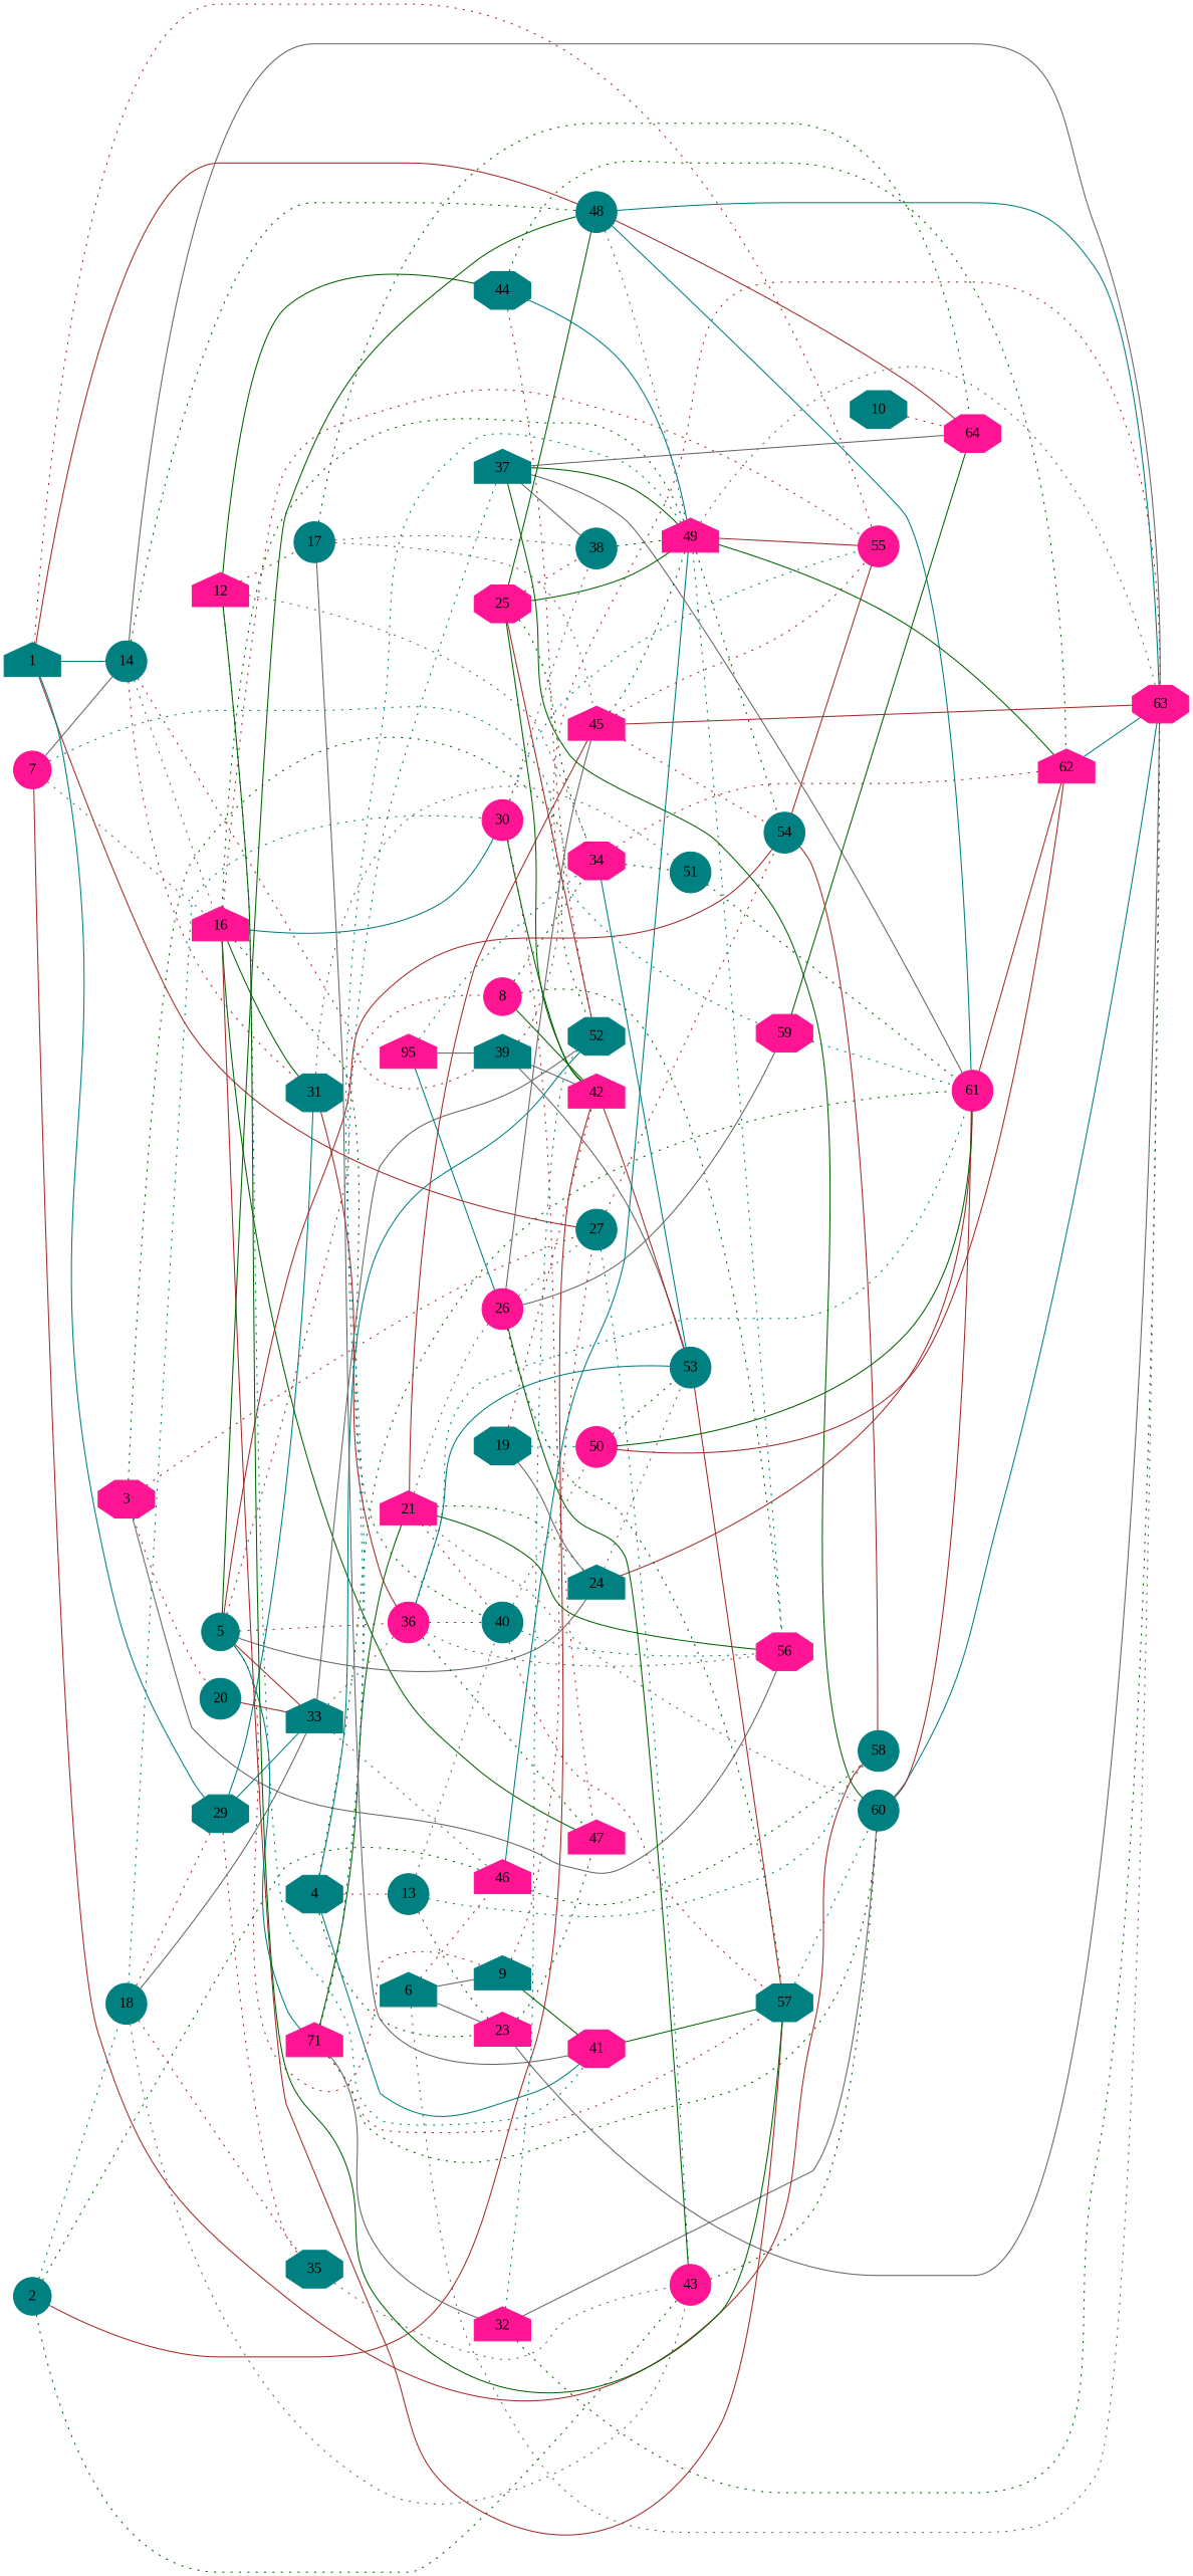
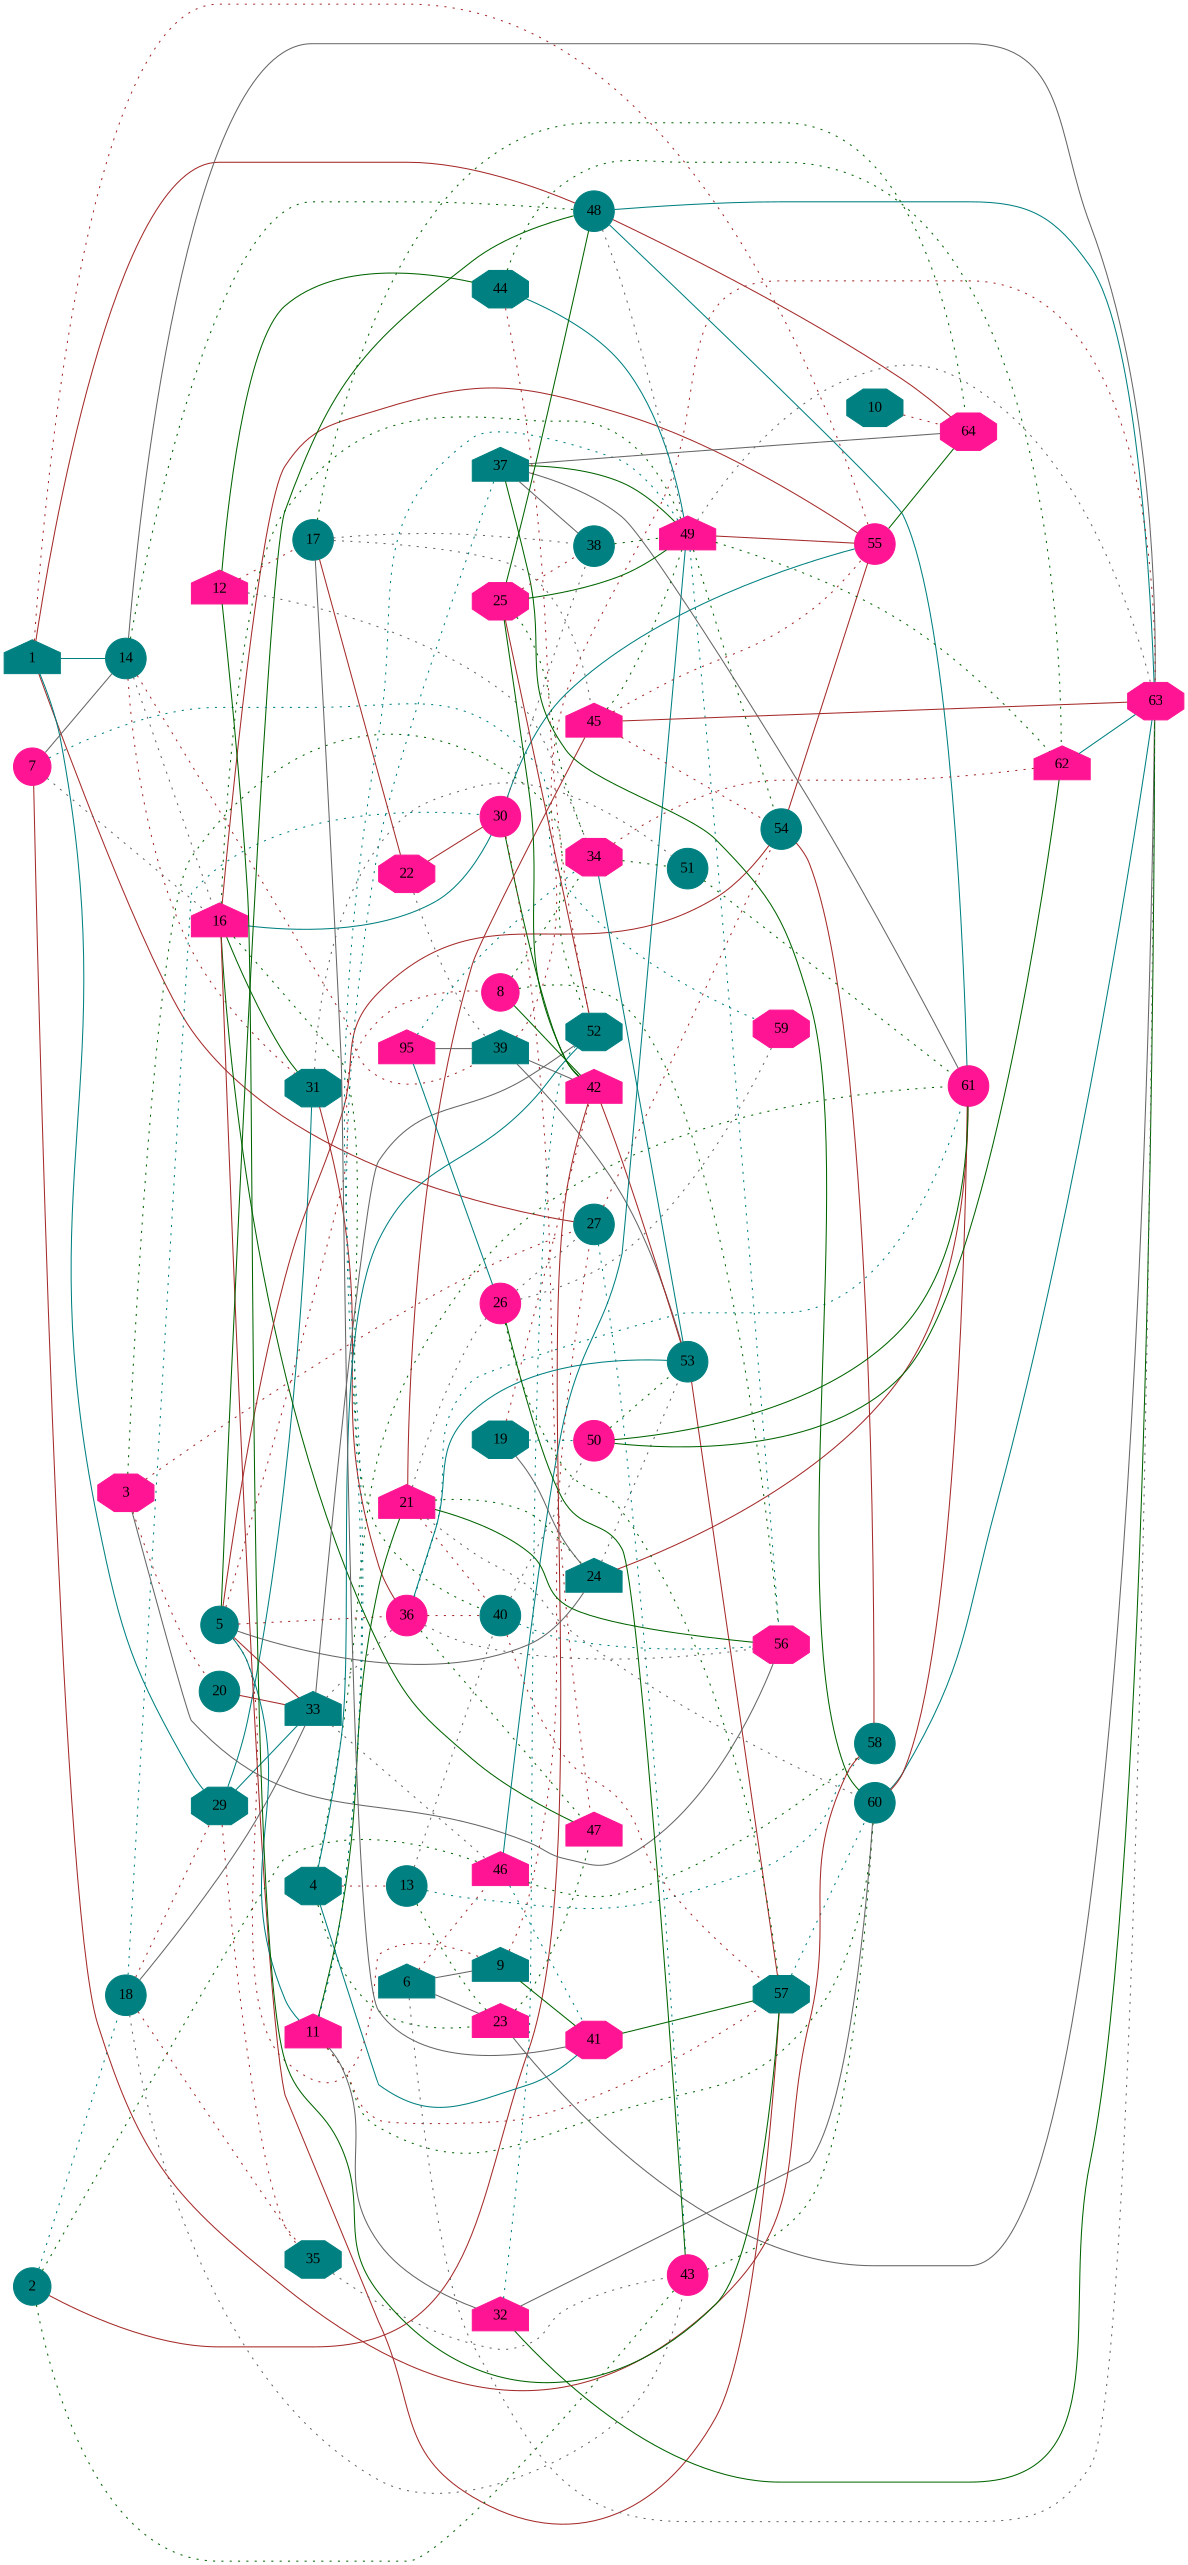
  graph {
    fontname="Liberation Serif"
    rankdir=LR
    node [color=teal fontname="Liberation Serif" shape=circle style=filled]
    edge [color=brown fontname="Liberation Serif" style=dotted weight=1.0]
    1 [shape=house]
    14
    27
    29 [shape=octagon]
    48
    55 [color=deeppink]
    63 [color=deeppink shape=octagon]
    16 [color=deeppink shape=house]
    31 [shape=octagon]
    39 [shape=house]
    43 [color=deeppink]
    54
    33 [shape=house]
    35 [shape=octagon]
    61 [color=deeppink]
    64 [color=deeppink shape=octagon]
    49 [color=deeppink shape=house]
    2
    18
    42 [color=deeppink shape=house]
    46 [color=deeppink shape=house]
    30 [color=deeppink]
    53
    60
    58
    3 [color=deeppink shape=octagon]
    20
    52 [shape=octagon]
    56 [color=deeppink shape=octagon]
    4 [shape=octagon]
    13
    23 [color=deeppink shape=house]
    41 [color=deeppink shape=octagon]
    40
    47 [color=deeppink shape=house]
    57 [shape=octagon]
    62 [color=deeppink shape=house]
    5
    8 [color=deeppink]
    9 [shape=house]
-   11 [color=deeppink shape=house label=71]
+   11 [color=deeppink shape=house]
    24 [shape=house]
    36 [color=deeppink]
    34 [color=deeppink shape=octagon]
    21 [color=deeppink shape=house]
    32 [color=deeppink shape=house]
    37 [shape=house]
    6 [shape=house]
    7 [color=deeppink]
    59 [color=deeppink shape=octagon]
    51
    10 [shape=octagon]
    26 [color=deeppink]
    45 [color=deeppink shape=house]
    38
    12 [color=deeppink shape=house]
    17
    44 [shape=octagon]
+   22 [color=deeppink shape=octagon]
    50 [color=deeppink]
    n61 [color=deeppink label=95 shape=house]
    19 [shape=octagon]
    25 [color=deeppink shape=octagon]
    1 -- 14 [color=teal style=solid]
    1 -- 27 [style=solid]
    1 -- 29 [color=teal style=solid]
    1 -- 48 [style=solid]
    1 -- 55
    14 -- 48 [color=darkgreen]
    14 -- 63 [color=gray40 style=solid weight=2.0]
    14 -- 16 [color=gray40]
    14 -- 31
    14 -- 39
    27 -- 43 [color=teal]
    27 -- 54
    29 -- 31 [color=teal style=solid]
    29 -- 33 [color=teal style=solid weight=2.0]
    29 -- 35
    48 -- 63 [color=teal style=solid]
    48 -- 61 [color=teal style=solid]
    48 -- 64 [style=solid]
    48 -- 49 [color=gray40]
-   59 -- 64 [color=darkgreen style=solid]
-   16 -- 55
+   55 -- 64 [color=darkgreen style=solid]
+   16 -- 55 [style=solid]
    16 -- 31 [color=darkgreen style=solid]
    16 -- 49 [color=darkgreen]
    16 -- 30 [color=teal style=solid]
    16 -- 40 [color=darkgreen]
    16 -- 47 [color=darkgreen style=solid]
    16 -- 57 [style=solid]
    31 -- 36 [style=solid]
    31 -- 51 [color=gray40]
    39 -- 63
    39 -- 42 [color=gray40 style=solid]
    39 -- 53 [color=gray40 style=solid]
    43 -- 60 [color=darkgreen]
    54 -- 55 [style=solid]
    54 -- 58 [style=solid]
    33 -- 46 [color=gray40]
    33 -- 52 [color=gray40 style=solid]
    33 -- 36 [color=gray40]
    35 -- 43 [color=gray40]
-   61 -- 62 [style=solid]
    49 -- 55 [style=solid]
    49 -- 63 [color=gray40]
    49 -- 54 [color=darkgreen]
    49 -- 56 [color=teal]
-   49 -- 62 [color=darkgreen style=solid]
+   49 -- 62 [color=darkgreen]
    2 -- 43 [color=darkgreen]
    2 -- 18 [color=teal]
    2 -- 42 [style=solid]
    2 -- 46 [color=darkgreen]
    18 -- 29
    18 -- 43 [color=gray40]
    18 -- 33 [color=gray40 style=solid]
    18 -- 35
    18 -- 30 [color=teal]
    42 -- 53 [style=solid]
    46 -- 49 [color=teal style=solid weight=2.0]
    46 -- 58 [color=darkgreen]
-   30 -- 55 [color=teal]
+   30 -- 55 [color=teal style=solid]
    30 -- 42 [color=darkgreen style=solid]
    30 -- 47
    30 -- 38 [color=gray40]
    53 -- 57 [style=solid]
    60 -- 63 [color=teal style=solid]
    60 -- 61 [style=solid]
    3 -- 27
    3 -- 20
    3 -- 52 [color=darkgreen]
    3 -- 56 [color=gray40 style=solid]
    20 -- 33 [style=solid]
    4 -- 61 [color=darkgreen]
    4 -- 52 [color=teal style=solid]
    4 -- 13
    4 -- 23 [color=darkgreen]
    4 -- 41 [color=teal style=solid]
    13 -- 58 [color=teal]
    13 -- 23 [color=darkgreen]
    13 -- 40 [color=gray40]
    23 -- 63 [color=gray40 style=solid]
    23 -- 47 [color=darkgreen]
    41 -- 57 [color=darkgreen style=solid]
    40 -- 56 [color=teal]
    40 -- 57
    40 -- 50 [color=gray40]
    57 -- 60 [color=teal]
    62 -- 63 [color=teal style=solid]
    5 -- 48 [color=darkgreen style=solid]
    5 -- 54 [style=solid]
    5 -- 33 [style=solid]
    5 -- 8
    5 -- 9
    5 -- 11 [color=teal style=solid]
    5 -- 24 [color=gray40 style=solid]
    5 -- 36
    8 -- 42 [color=darkgreen style=solid]
    8 -- 56 [color=darkgreen]
    8 -- 34 [color=darkgreen]
    9 -- 27
    9 -- 41 [color=darkgreen style=solid]
    11 -- 49 [color=teal]
    11 -- 60 [color=darkgreen]
    11 -- 57
    11 -- 21 [color=darkgreen style=solid]
    11 -- 32 [color=gray40 style=solid]
    11 -- 37 [color=teal]
    24 -- 61 [style=solid]
    24 -- 53 [color=gray40]
    36 -- 61 [color=teal]
    36 -- 53 [color=teal style=solid]
    36 -- 56 [color=gray40]
    36 -- 40
    36 -- 47 [color=darkgreen]
    34 -- 53 [color=teal style=solid]
    34 -- 62
    34 -- 51 [color=darkgreen]
    21 -- 60 [color=gray40 weight=2.0]
    21 -- 56 [color=darkgreen style=solid]
    21 -- 40 [weight=2.0]
    21 -- 24 [color=darkgreen]
    21 -- 26 [color=gray40]
    21 -- 45 [style=solid]
-   32 -- 63 [color=darkgreen]
+   32 -- 63 [color=darkgreen style=solid]
    32 -- 60 [color=gray40 style=solid]
    32 -- 52 [color=teal]
    37 -- 61 [color=gray40 style=solid]
    37 -- 64 [color=gray40 style=solid]
    37 -- 49 [color=darkgreen style=solid]
    37 -- 60 [color=darkgreen style=solid]
    37 -- 38 [color=gray40 style=solid]
    6 -- 63 [color=gray40]
    6 -- 46
    6 -- 23 [color=gray40 style=solid]
    6 -- 9 [color=gray40 style=solid]
    7 -- 14 [color=gray40 style=solid]
    7 -- 16 [color=gray40]
    7 -- 58 [style=solid]
    7 -- 59 [color=teal]
-   59 -- 61 [color=teal]
    51 -- 61 [color=darkgreen]
    10 -- 64
    26 -- 27 [color=gray40]
    26 -- 43 [color=darkgreen style=solid]
    26 -- 57 [color=darkgreen]
-   26 -- 59 [color=gray40 style=solid]
-   26 -- 45 [color=gray40 style=solid]
+   26 -- 59 [color=gray40]
    45 -- 55
    45 -- 63 [style=solid]
    45 -- 54
    45 -- 49 [color=darkgreen]
    38 -- 49 [color=darkgreen]
-   12 -- 41 [color=teal]
+   46 -- 41 [color=teal]
    12 -- 57 [color=darkgreen style=solid]
    12 -- 34 [color=gray40]
    12 -- 17
    12 -- 44 [color=darkgreen style=solid]
    17 -- 64 [color=darkgreen]
    17 -- 41 [color=gray40 style=solid]
    17 -- 45 [color=gray40]
    17 -- 38 [color=gray40]
+   17 -- 22 [style=solid]
    44 -- 49 [color=teal style=solid]
    44 -- 52
    44 -- 62 [color=darkgreen]
+   22 -- 39 [color=gray40]
+   22 -- 30 [style=solid]
    50 -- 61 [color=darkgreen style=solid]
    50 -- 53 [color=darkgreen]
-   50 -- 62 [style=solid]
+   50 -- 62 [color=darkgreen style=solid]
    n61 -- 39 [color=gray40 style=solid]
    n61 -- 34 [color=teal]
    n61 -- 26 [color=teal style=solid]
    19 -- 42
    19 -- 24 [color=gray40 style=solid]
    19 -- 50 [color=teal]
    25 -- 48 [color=darkgreen style=solid]
    25 -- 49 [color=darkgreen style=solid]
    25 -- 42 [color=darkgreen style=solid]
    25 -- 52 [style=solid]
    25 -- 34 [color=darkgreen]
    25 -- 38
  }
